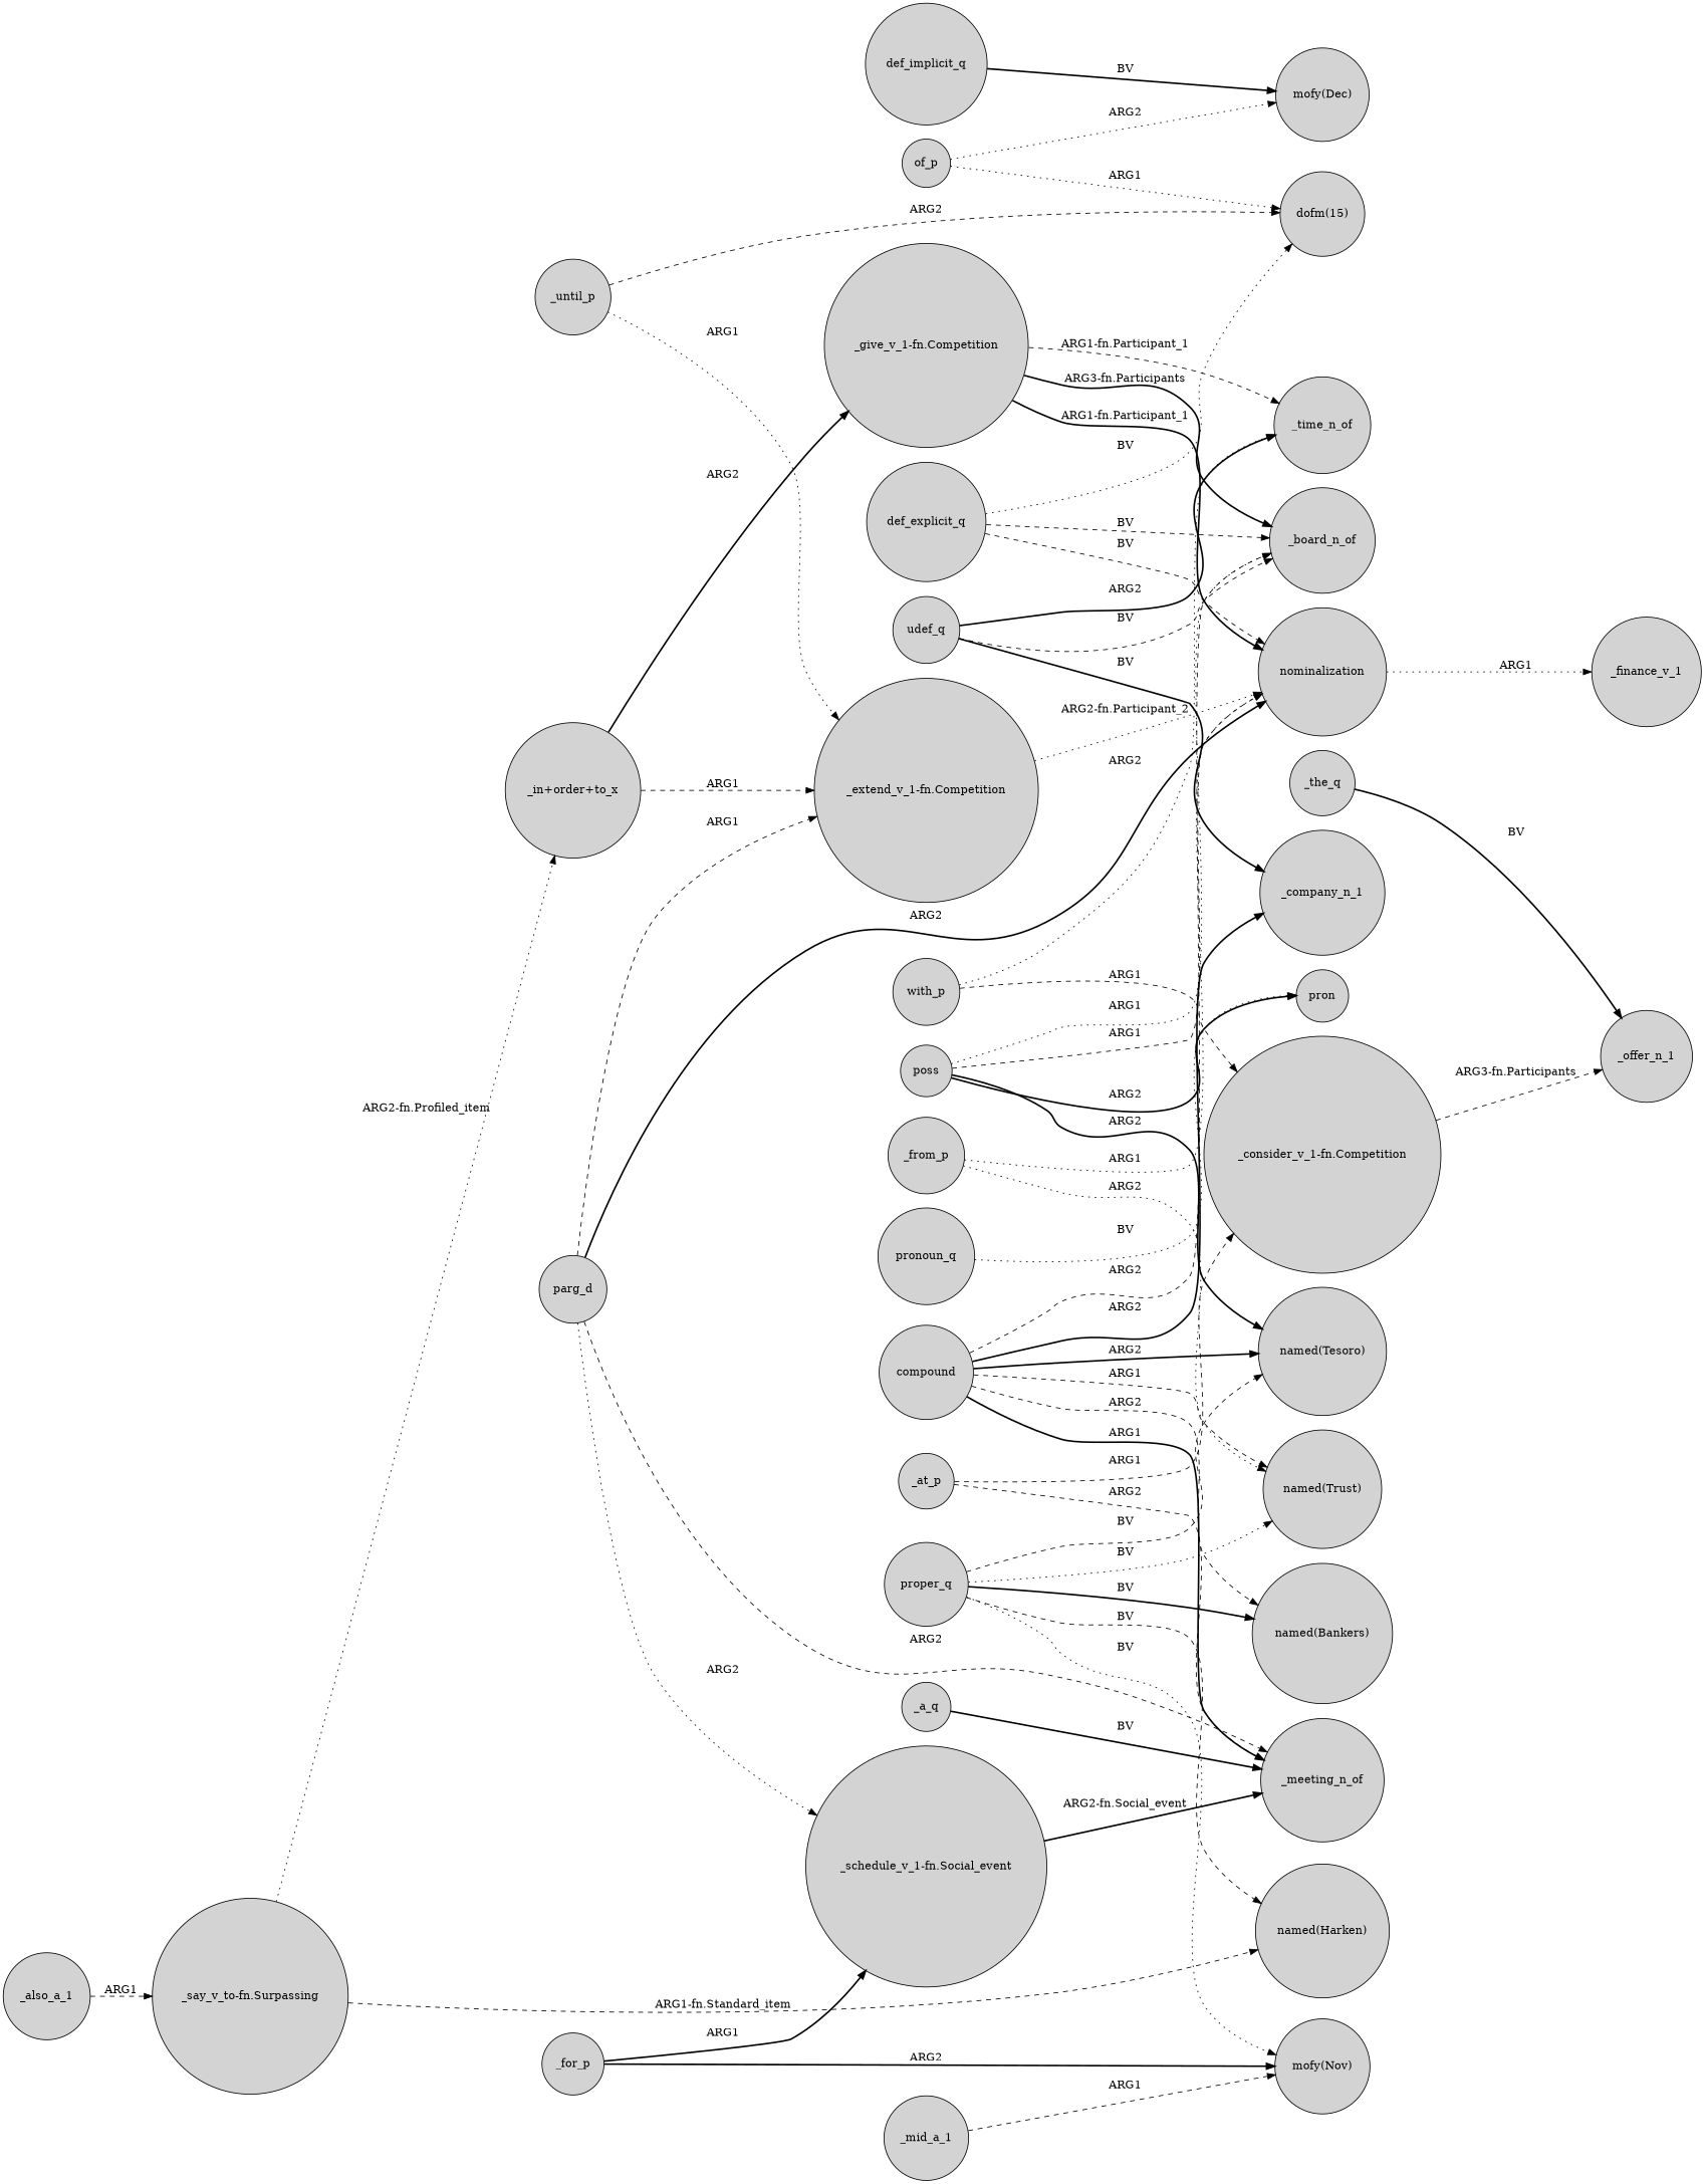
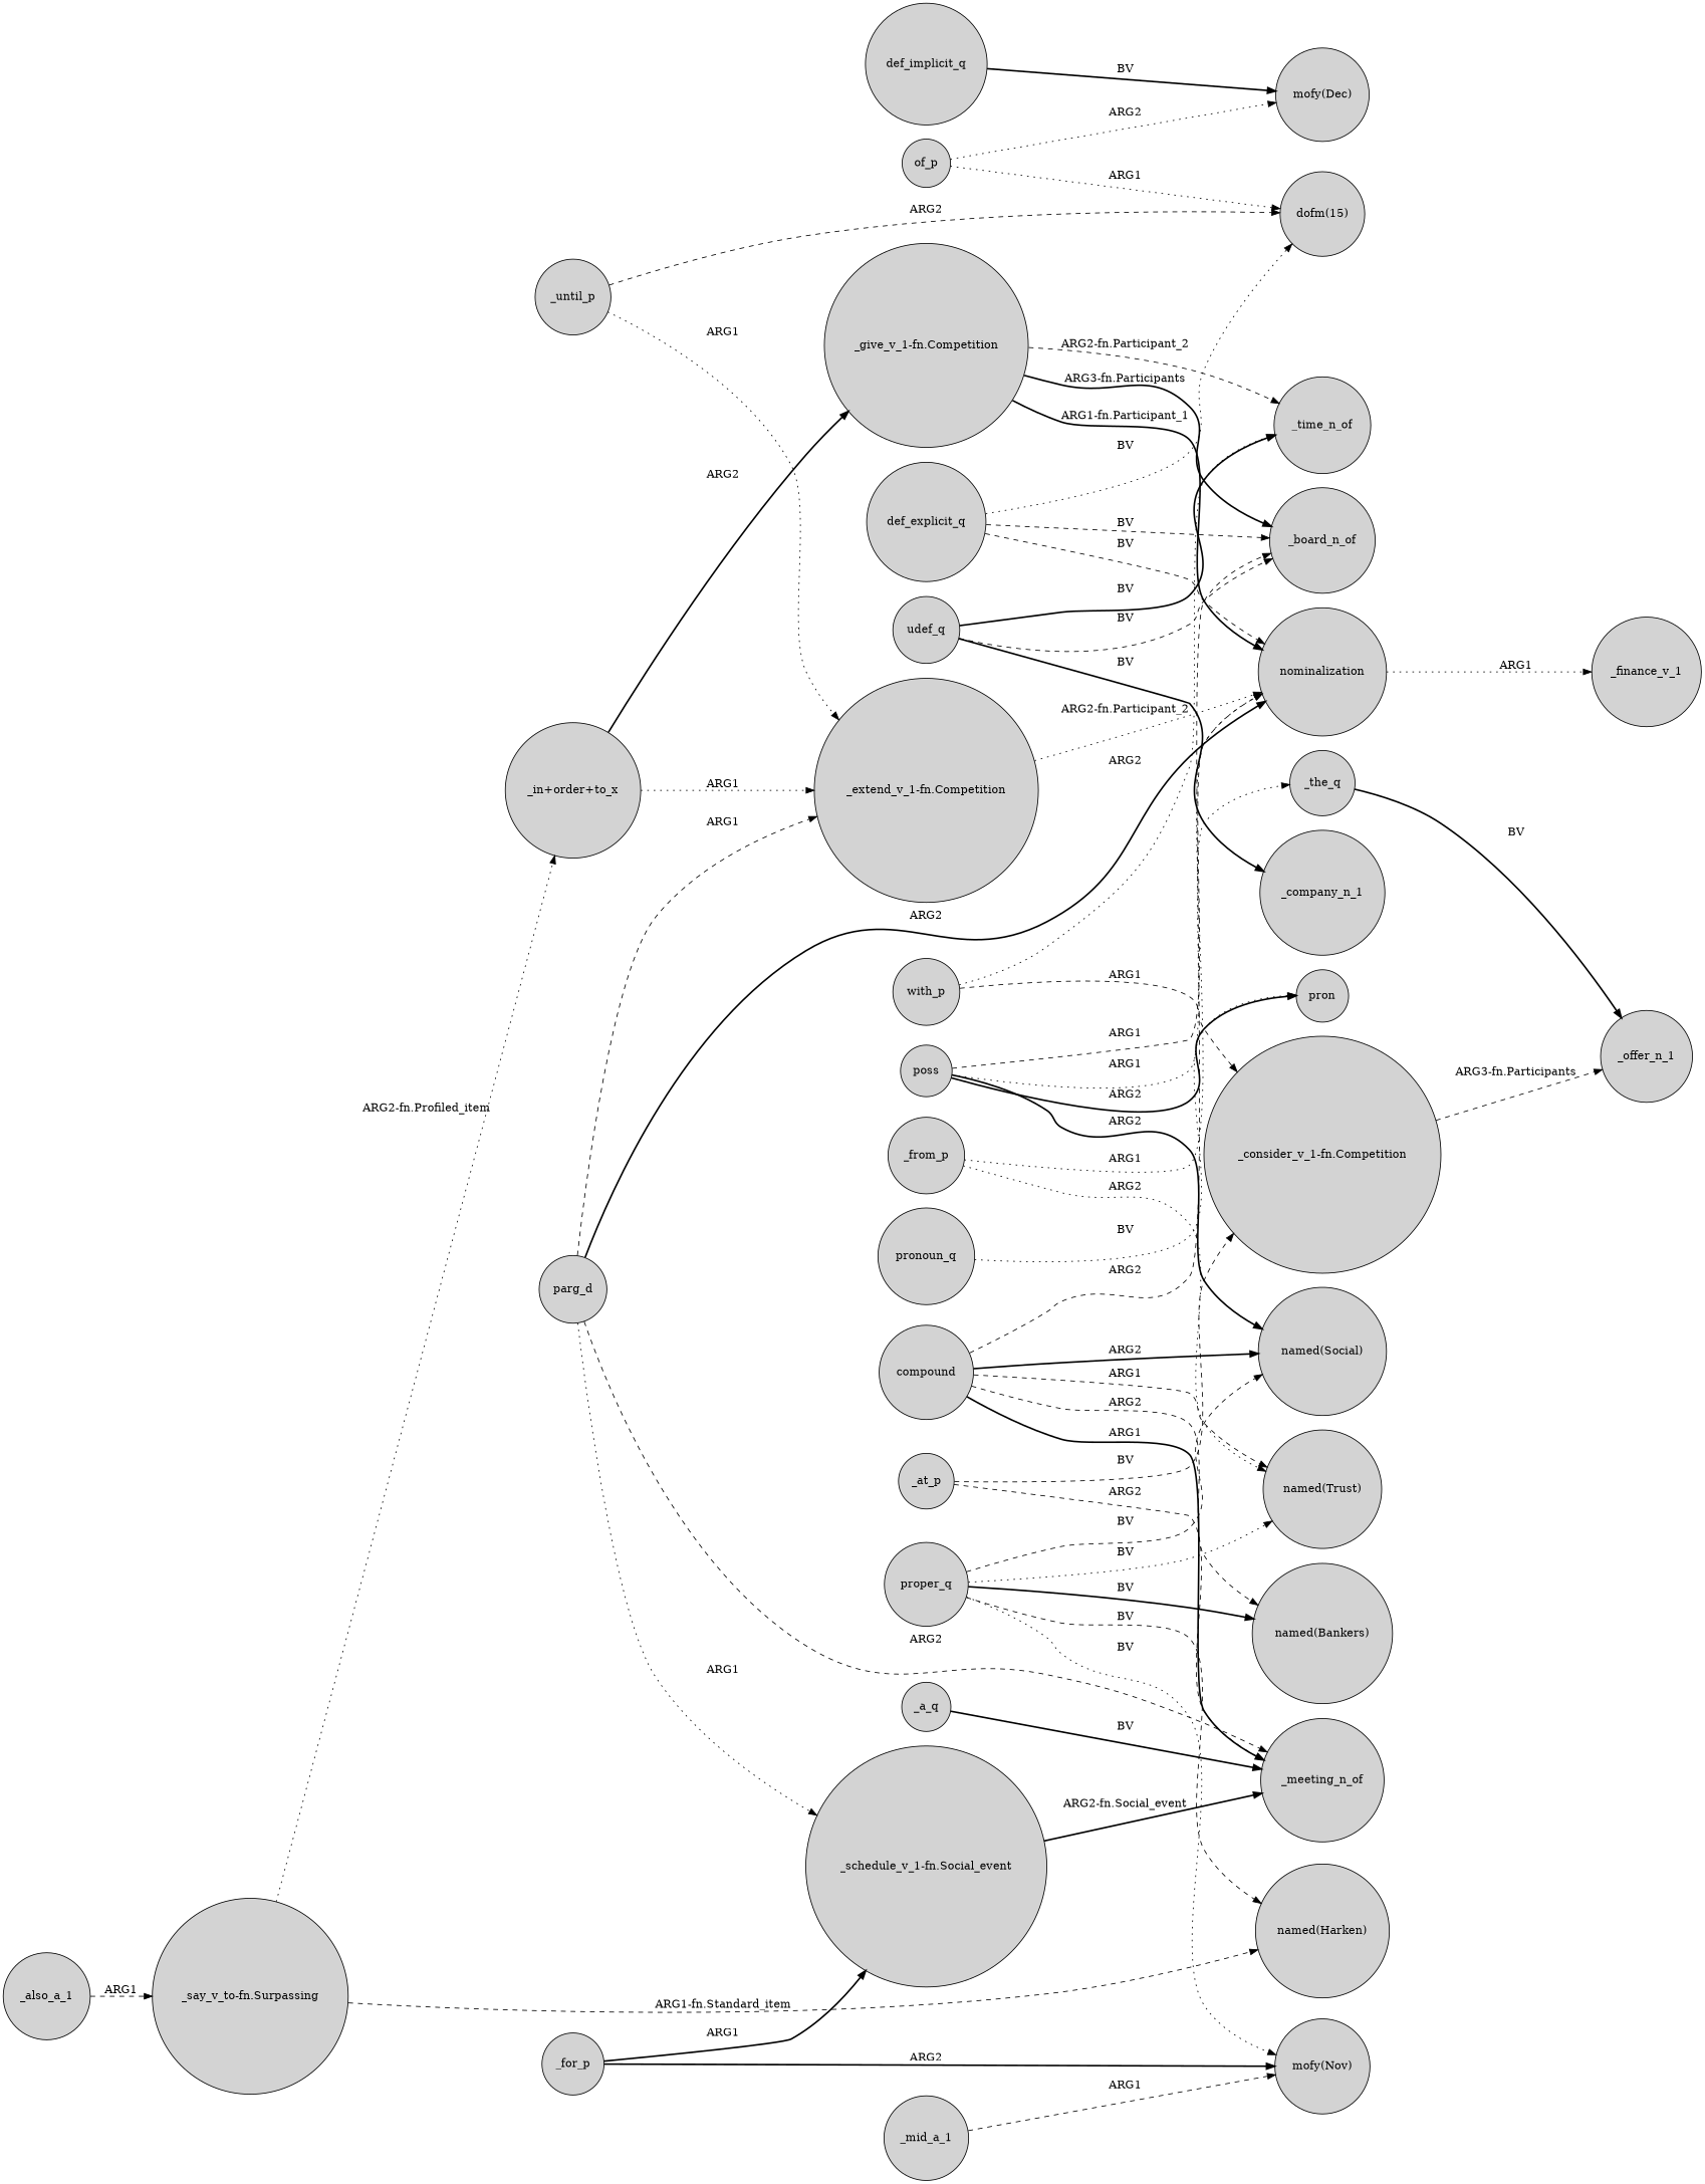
  digraph {
    rankdir=LR
    node [shape=circle style=filled]
    edge [style=dashed]
    "_extend_v_1-fn.Competition"
    nominalization
    _finance_v_1
    _for_p
    "mofy(Nov)"
    "_schedule_v_1-fn.Social_event"
    _meeting_n_of
    with_p
    "_consider_v_1-fn.Competition"
    _time_n_of
    _offer_n_1
    "_in+order+to_x"
    "_give_v_1-fn.Competition"
    _board_n_of
    proper_q
    "named(Harken)"
    "named(Trust)"
-   "named(Tesoro)"
+   "named(Tesoro)" [label="named(Social)"]
    "named(Bankers)"
    def_explicit_q
    "dofm(15)"
    udef_q
    _company_n_1
    poss
    pron
    compound
    _mid_a_1
    parg_d
    _until_p
    "_say_v_to-fn.Surpassing"
    pronoun_q
    _a_q
    _at_p
    _the_q
    _from_p
    of_p
    "mofy(Dec)"
    _also_a_1
    def_implicit_q
    "_extend_v_1-fn.Competition" -> nominalization [label="ARG2-fn.Participant_2" style=dotted]
    nominalization -> _finance_v_1 [label=ARG1 style=dotted]
    _for_p -> "mofy(Nov)" [label=ARG2 style=bold]
    _for_p -> "_schedule_v_1-fn.Social_event" [label=ARG1 style=bold]
    "_schedule_v_1-fn.Social_event" -> _meeting_n_of [label="ARG2-fn.Social_event" style=bold]
    with_p -> "_consider_v_1-fn.Competition" [label=ARG1]
    with_p -> _time_n_of [label=ARG2 style=dotted]
    "_consider_v_1-fn.Competition" -> _offer_n_1 [label="ARG3-fn.Participants"]
-   "_in+order+to_x" -> "_extend_v_1-fn.Competition" [label=ARG1]
+   "_in+order+to_x" -> "_extend_v_1-fn.Competition" [label=ARG1 style=dotted]
    "_in+order+to_x" -> "_give_v_1-fn.Competition" [label=ARG2 style=bold]
    "_give_v_1-fn.Competition" -> nominalization [label="ARG1-fn.Participant_1" style=bold]
-   "_give_v_1-fn.Competition" -> _time_n_of [label="ARG1-fn.Participant_1"]
+   "_give_v_1-fn.Competition" -> _time_n_of [label="ARG2-fn.Participant_2"]
    "_give_v_1-fn.Competition" -> _board_n_of [label="ARG3-fn.Participants" style=bold]
    proper_q -> "mofy(Nov)" [label=BV style=dotted]
    proper_q -> "named(Harken)" [label=BV]
    proper_q -> "named(Trust)" [label=BV style=dotted]
    proper_q -> "named(Tesoro)" [label=BV]
    proper_q -> "named(Bankers)" [label=BV style=bold]
    def_explicit_q -> nominalization [label=BV]
    def_explicit_q -> _board_n_of [label=BV]
    def_explicit_q -> "dofm(15)" [label=BV style=dotted]
-   udef_q -> _time_n_of [label=ARG2 style=bold]
+   udef_q -> _time_n_of [label=BV style=bold]
    udef_q -> _board_n_of [label=BV]
    udef_q -> _company_n_1 [label=BV style=bold]
    poss -> nominalization [label=ARG1]
-   poss -> _board_n_of [label=ARG1 style=dotted]
+   poss -> _the_q [label=ARG1 style=dotted]
    poss -> "named(Tesoro)" [label=ARG2 style=bold]
    poss -> pron [label=ARG2 style=bold]
    compound -> _meeting_n_of [label=ARG1 style=bold]
    compound -> _board_n_of [label=ARG2]
    compound -> "named(Trust)" [label=ARG1]
    compound -> "named(Tesoro)" [label=ARG2 style=bold]
    compound -> "named(Bankers)" [label=ARG2]
-   compound -> _company_n_1 [label=ARG2 style=bold]
    _mid_a_1 -> "mofy(Nov)" [label=ARG1]
    parg_d -> "_extend_v_1-fn.Competition" [label=ARG1]
    parg_d -> nominalization [label=ARG2 style=bold]
-   parg_d -> "_schedule_v_1-fn.Social_event" [label=ARG2 style=dotted]
+   parg_d -> "_schedule_v_1-fn.Social_event" [label=ARG1 style=dotted]
    parg_d -> _meeting_n_of [label=ARG2]
    _until_p -> "_extend_v_1-fn.Competition" [label=ARG1 style=dotted]
    _until_p -> "dofm(15)" [label=ARG2]
    "_say_v_to-fn.Surpassing" -> "_in+order+to_x" [label="ARG2-fn.Profiled_item" style=dotted]
    "_say_v_to-fn.Surpassing" -> "named(Harken)" [label="ARG1-fn.Standard_item"]
    pronoun_q -> pron [label=BV style=dotted]
    _a_q -> _meeting_n_of [label=BV style=bold]
    _at_p -> _meeting_n_of [label=ARG2]
-   _at_p -> "_consider_v_1-fn.Competition" [label=ARG1]
+   _at_p -> "_consider_v_1-fn.Competition" [label=BV]
    _the_q -> _offer_n_1 [label=BV style=bold]
    _from_p -> nominalization [label=ARG1 style=dotted]
    _from_p -> "named(Trust)" [label=ARG2 style=dotted]
    of_p -> "dofm(15)" [label=ARG1 style=dotted]
    of_p -> "mofy(Dec)" [label=ARG2 style=dotted]
    _also_a_1 -> "_say_v_to-fn.Surpassing" [label=ARG1]
    def_implicit_q -> "mofy(Dec)" [label=BV style=bold]
  }
